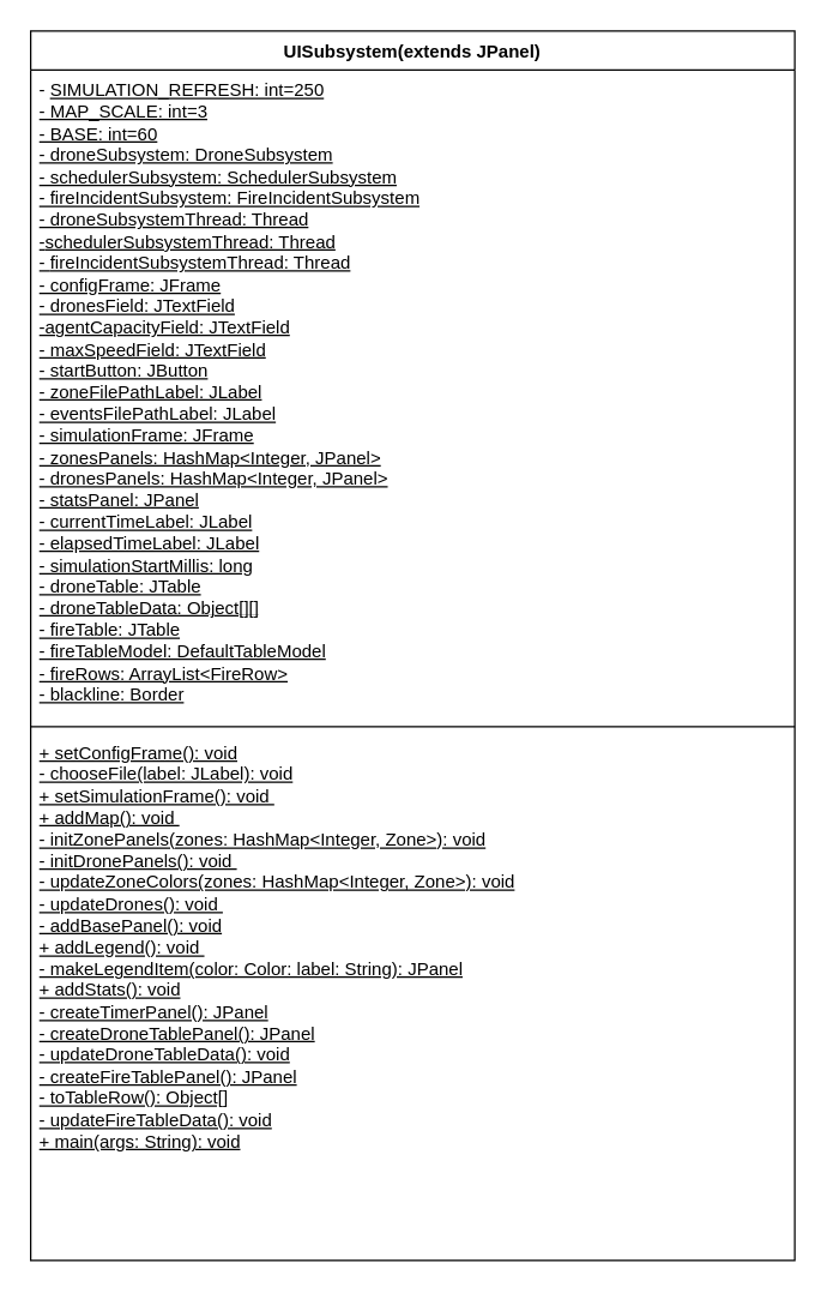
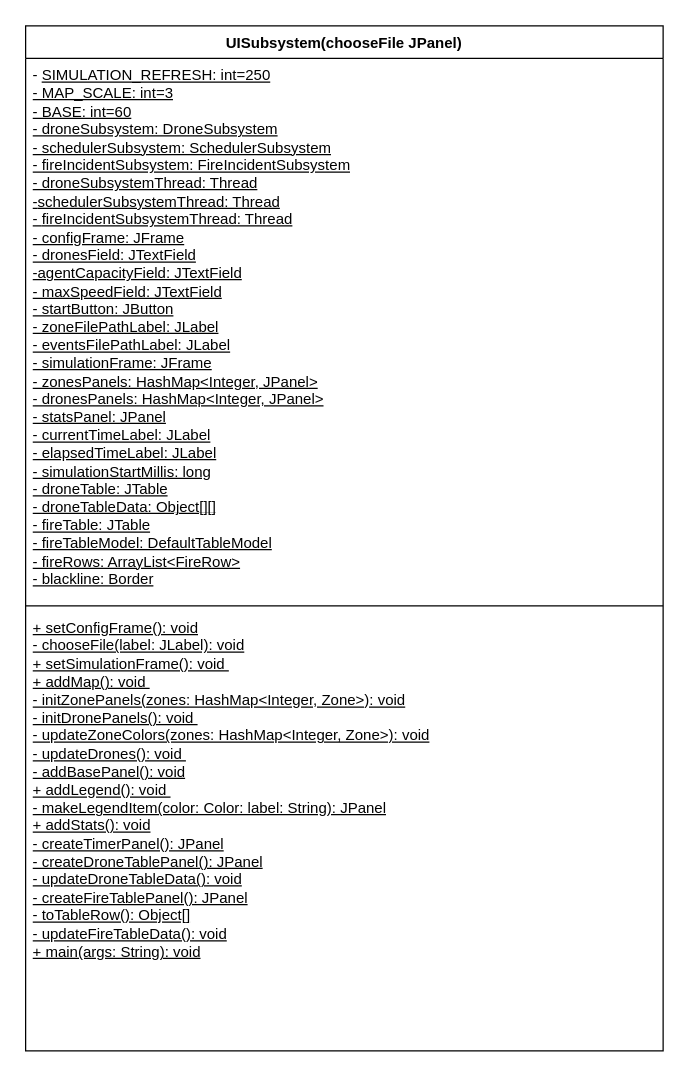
  <mxCell id="0" />
  <mxCell id="1" parent="0" />
- <mxCell id="2" value="UISubsystem(extends JPanel)" style="swimlane;fontStyle=1;align=center;verticalAlign=top;childLayout=stackLayout;horizontal=1;startSize=26;horizontalStack=0;resizeParent=1;resizeParentMax=0;resizeLast=0;collapsible=1;marginBottom=0;whiteSpace=wrap;html=1;" vertex="1" parent="1"><mxGeometry x="20" y="20" width="510" height="820" as="geometry" /></mxCell>
+ <mxCell id="2" value="UISubsystem(chooseFile JPanel)" style="swimlane;fontStyle=1;align=center;verticalAlign=top;childLayout=stackLayout;horizontal=1;startSize=26;horizontalStack=0;resizeParent=1;resizeParentMax=0;resizeLast=0;collapsible=1;marginBottom=0;whiteSpace=wrap;html=1;" vertex="1" parent="1"><mxGeometry x="20" y="20" width="510" height="820" as="geometry" /></mxCell>
  <mxCell id="3" value="&lt;div&gt;- &lt;u&gt;SIMULATION_REFRESH: int=250&lt;/u&gt;&lt;/div&gt;&lt;div&gt;&lt;u&gt;- MAP_SCALE: int=3&lt;/u&gt;&lt;/div&gt;&lt;div&gt;&lt;u&gt;- BASE: int=60&lt;/u&gt;&lt;/div&gt;&lt;div&gt;&lt;u&gt;- droneSubsystem: DroneSubsystem&lt;/u&gt;&lt;/div&gt;&lt;div&gt;&lt;u&gt;- schedulerSubsystem: SchedulerSubsystem&lt;/u&gt;&lt;/div&gt;&lt;div&gt;&lt;u&gt;- fireIncidentSubsystem: FireIncidentSubsystem&lt;/u&gt;&lt;/div&gt;&lt;div&gt;&lt;u&gt;- droneSubsystemThread: Thread&lt;/u&gt;&lt;/div&gt;&lt;div&gt;&lt;u&gt;-&lt;/u&gt;&lt;u style=&quot;background-color: transparent; color: light-dark(rgb(0, 0, 0), rgb(255, 255, 255));&quot;&gt;schedulerSubsystemThread: Thread&lt;/u&gt;&lt;/div&gt;&lt;div&gt;&lt;u style=&quot;background-color: transparent; color: light-dark(rgb(0, 0, 0), rgb(255, 255, 255));&quot;&gt;-&amp;nbsp;&lt;/u&gt;&lt;u style=&quot;background-color: transparent; color: light-dark(rgb(0, 0, 0), rgb(255, 255, 255));&quot;&gt;fireIncidentSubsystemThread: Thread&lt;/u&gt;&lt;/div&gt;&lt;div&gt;&lt;u style=&quot;background-color: transparent; color: light-dark(rgb(0, 0, 0), rgb(255, 255, 255));&quot;&gt;- configFrame: JFrame&lt;/u&gt;&lt;/div&gt;&lt;div&gt;&lt;u style=&quot;background-color: transparent; color: light-dark(rgb(0, 0, 0), rgb(255, 255, 255));&quot;&gt;- dronesField: JTextField&lt;/u&gt;&lt;/div&gt;&lt;div&gt;&lt;u style=&quot;background-color: transparent; color: light-dark(rgb(0, 0, 0), rgb(255, 255, 255));&quot;&gt;-agentCapacityField: JTextField&lt;/u&gt;&lt;/div&gt;&lt;div&gt;&lt;u style=&quot;background-color: transparent; color: light-dark(rgb(0, 0, 0), rgb(255, 255, 255));&quot;&gt;- maxSpeedField: JTextField&lt;/u&gt;&lt;/div&gt;&lt;div&gt;&lt;u style=&quot;background-color: transparent; color: light-dark(rgb(0, 0, 0), rgb(255, 255, 255));&quot;&gt;- startButton: JButton&lt;/u&gt;&lt;/div&gt;&lt;div&gt;&lt;u style=&quot;background-color: transparent; color: light-dark(rgb(0, 0, 0), rgb(255, 255, 255));&quot;&gt;- zoneFilePathLabel: JLabel&lt;/u&gt;&lt;/div&gt;&lt;div&gt;&lt;u style=&quot;background-color: transparent; color: light-dark(rgb(0, 0, 0), rgb(255, 255, 255));&quot;&gt;- eventsFilePathLabel: JLabel&lt;/u&gt;&lt;/div&gt;&lt;div&gt;&lt;u style=&quot;background-color: transparent; color: light-dark(rgb(0, 0, 0), rgb(255, 255, 255));&quot;&gt;- simulationFrame: JFrame&lt;/u&gt;&lt;/div&gt;&lt;div&gt;&lt;u style=&quot;background-color: transparent; color: light-dark(rgb(0, 0, 0), rgb(255, 255, 255));&quot;&gt;- zonesPanels: HashMap&amp;lt;Integer, JPanel&amp;gt;&lt;/u&gt;&lt;/div&gt;&lt;div&gt;&lt;u style=&quot;background-color: transparent; color: light-dark(rgb(0, 0, 0), rgb(255, 255, 255));&quot;&gt;- dronesPanels: HashMap&amp;lt;Integer, JPanel&amp;gt;&lt;/u&gt;&lt;/div&gt;&lt;div&gt;&lt;u style=&quot;background-color: transparent; color: light-dark(rgb(0, 0, 0), rgb(255, 255, 255));&quot;&gt;- statsPanel: JPanel&lt;/u&gt;&lt;/div&gt;&lt;div&gt;&lt;u style=&quot;background-color: transparent; color: light-dark(rgb(0, 0, 0), rgb(255, 255, 255));&quot;&gt;- currentTimeLabel: JLabel&lt;/u&gt;&lt;/div&gt;&lt;div&gt;&lt;u style=&quot;background-color: transparent; color: light-dark(rgb(0, 0, 0), rgb(255, 255, 255));&quot;&gt;- elapsedTimeLabel: JLabel&lt;/u&gt;&lt;/div&gt;&lt;div&gt;&lt;u style=&quot;background-color: transparent; color: light-dark(rgb(0, 0, 0), rgb(255, 255, 255));&quot;&gt;- simulationStartMillis: long&lt;/u&gt;&lt;/div&gt;&lt;div&gt;&lt;u style=&quot;background-color: transparent; color: light-dark(rgb(0, 0, 0), rgb(255, 255, 255));&quot;&gt;- droneTable: JTable&lt;/u&gt;&lt;/div&gt;&lt;div&gt;&lt;u style=&quot;background-color: transparent; color: light-dark(rgb(0, 0, 0), rgb(255, 255, 255));&quot;&gt;- droneTableData: Object[][]&lt;/u&gt;&lt;/div&gt;&lt;div&gt;&lt;u style=&quot;background-color: transparent; color: light-dark(rgb(0, 0, 0), rgb(255, 255, 255));&quot;&gt;- fireTable: JTable&lt;/u&gt;&lt;/div&gt;&lt;div&gt;&lt;u style=&quot;background-color: transparent; color: light-dark(rgb(0, 0, 0), rgb(255, 255, 255));&quot;&gt;- fireTableModel: DefaultTableModel&lt;/u&gt;&lt;/div&gt;&lt;div&gt;&lt;u style=&quot;background-color: transparent; color: light-dark(rgb(0, 0, 0), rgb(255, 255, 255));&quot;&gt;- fireRows: ArrayList&amp;lt;FireRow&amp;gt;&lt;/u&gt;&lt;/div&gt;&lt;div&gt;&lt;u style=&quot;background-color: transparent; color: light-dark(rgb(0, 0, 0), rgb(255, 255, 255));&quot;&gt;- blackline: Border&lt;/u&gt;&lt;/div&gt;" style="text;strokeColor=none;fillColor=none;align=left;verticalAlign=top;spacingLeft=4;spacingRight=4;overflow=hidden;rotatable=0;points=[[0,0.5],[1,0.5]];portConstraint=eastwest;whiteSpace=wrap;html=1;" vertex="1" parent="2"><mxGeometry y="26" width="510" height="434" as="geometry" /></mxCell>
  <mxCell id="4" value="" style="line;strokeWidth=1;fillColor=none;align=left;verticalAlign=middle;spacingTop=-1;spacingLeft=3;spacingRight=3;rotatable=0;labelPosition=right;points=[];portConstraint=eastwest;strokeColor=inherit;" vertex="1" parent="2"><mxGeometry y="460" width="510" height="8" as="geometry" /></mxCell>
  <mxCell id="5" value="&lt;u&gt;+ setConfigFrame(): void&lt;/u&gt;&lt;div&gt;&lt;u&gt;- chooseFile(label: JLabel): void&lt;/u&gt;&lt;/div&gt;&lt;div&gt;&lt;u&gt;+ setSimulationFrame(): void&amp;nbsp;&lt;/u&gt;&lt;/div&gt;&lt;div&gt;&lt;u&gt;+ addMap(): void&amp;nbsp;&lt;/u&gt;&lt;/div&gt;&lt;div&gt;&lt;u&gt;- initZonePanels(zones: HashMap&amp;lt;Integer, Zone&amp;gt;): void&lt;/u&gt;&lt;/div&gt;&lt;div&gt;&lt;u&gt;- initDronePanels(): void&amp;nbsp;&lt;/u&gt;&lt;/div&gt;&lt;div&gt;&lt;u&gt;- updateZoneColors(zones: HashMap&amp;lt;Integer, Zone&amp;gt;): void&lt;/u&gt;&lt;/div&gt;&lt;div&gt;&lt;u style=&quot;background-color: transparent; color: light-dark(rgb(0, 0, 0), rgb(255, 255, 255));&quot;&gt;- updateDrones(): void&amp;nbsp;&lt;/u&gt;&lt;/div&gt;&lt;div&gt;&lt;u style=&quot;background-color: transparent; color: light-dark(rgb(0, 0, 0), rgb(255, 255, 255));&quot;&gt;- addBasePanel(): void&lt;/u&gt;&lt;/div&gt;&lt;div&gt;&lt;u style=&quot;background-color: transparent; color: light-dark(rgb(0, 0, 0), rgb(255, 255, 255));&quot;&gt;+ addLegend(): void&amp;nbsp;&lt;/u&gt;&lt;/div&gt;&lt;div&gt;&lt;u&gt;- makeLegendItem(color: Color: label: String): JPanel&lt;/u&gt;&lt;/div&gt;&lt;div&gt;&lt;u&gt;+ addStats(): void&lt;/u&gt;&lt;/div&gt;&lt;div&gt;&lt;u&gt;- createTimerPanel(): JPanel&lt;/u&gt;&lt;/div&gt;&lt;div&gt;&lt;u&gt;- createDroneTablePanel(): JPanel&lt;/u&gt;&lt;/div&gt;&lt;div&gt;&lt;u&gt;- updateDroneTableData(): void&lt;/u&gt;&lt;/div&gt;&lt;div&gt;&lt;u&gt;- createFireTablePanel(): JPanel&lt;/u&gt;&lt;/div&gt;&lt;div&gt;&lt;u&gt;- toTableRow(): Object[]&lt;/u&gt;&lt;/div&gt;&lt;div&gt;&lt;u&gt;- updateFireTableData(): void&lt;/u&gt;&lt;/div&gt;&lt;div&gt;&lt;u&gt;+ main(args: String): void&lt;/u&gt;&lt;/div&gt;" style="text;strokeColor=none;fillColor=none;align=left;verticalAlign=top;spacingLeft=4;spacingRight=4;overflow=hidden;rotatable=0;points=[[0,0.5],[1,0.5]];portConstraint=eastwest;whiteSpace=wrap;html=1;" vertex="1" parent="2"><mxGeometry y="468" width="510" height="352" as="geometry" /></mxCell>
